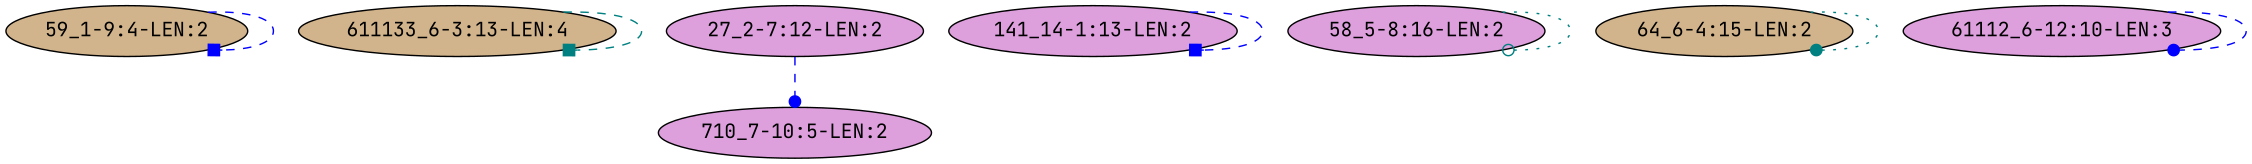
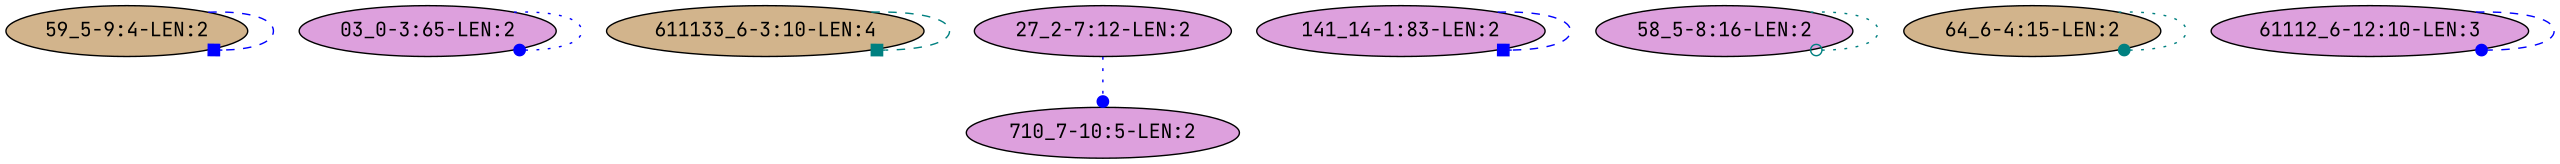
  digraph {
    fontname="JetBrains Mono"
    node [fillcolor=plum fontname="JetBrains Mono" style=filled]
    edge [arrowhead=dot color=blue fontname="JetBrains Mono" style=dashed]
-   "59_5-9:4-LEN:2" [fillcolor=tan label="59_1-9:4-LEN:2"]
-   "611133_6-3:10-LEN:4" [fillcolor=tan label="611133_6-3:13-LEN:4"]
+   "59_5-9:4-LEN:2" [fillcolor=tan]
+   "03_0-3:65-LEN:2"
+   "611133_6-3:10-LEN:4" [fillcolor=tan]
    n4 [label="27_2-7:12-LEN:2"]
    "710_7-10:5-LEN:2"
-   "141_14-1:13-LEN:2"
+   "141_14-1:13-LEN:2" [label="141_14-1:83-LEN:2"]
    "58_5-8:16-LEN:2"
    "64_6-4:15-LEN:2" [fillcolor=tan]
    n9 [label="61112_6-12:10-LEN:3"]
    "59_5-9:4-LEN:2" -> "59_5-9:4-LEN:2" [arrowhead=box]
+   "03_0-3:65-LEN:2" -> "03_0-3:65-LEN:2" [style=dotted]
    "611133_6-3:10-LEN:4" -> "611133_6-3:10-LEN:4" [arrowhead=box color=teal]
-   n4 -> "710_7-10:5-LEN:2"
+   n4 -> "710_7-10:5-LEN:2" [style=dotted]
    "141_14-1:13-LEN:2" -> "141_14-1:13-LEN:2" [arrowhead=box]
    "58_5-8:16-LEN:2" -> "58_5-8:16-LEN:2" [arrowhead=odot color=teal style=dotted]
    "64_6-4:15-LEN:2" -> "64_6-4:15-LEN:2" [color=teal style=dotted]
    n9 -> n9
  }
